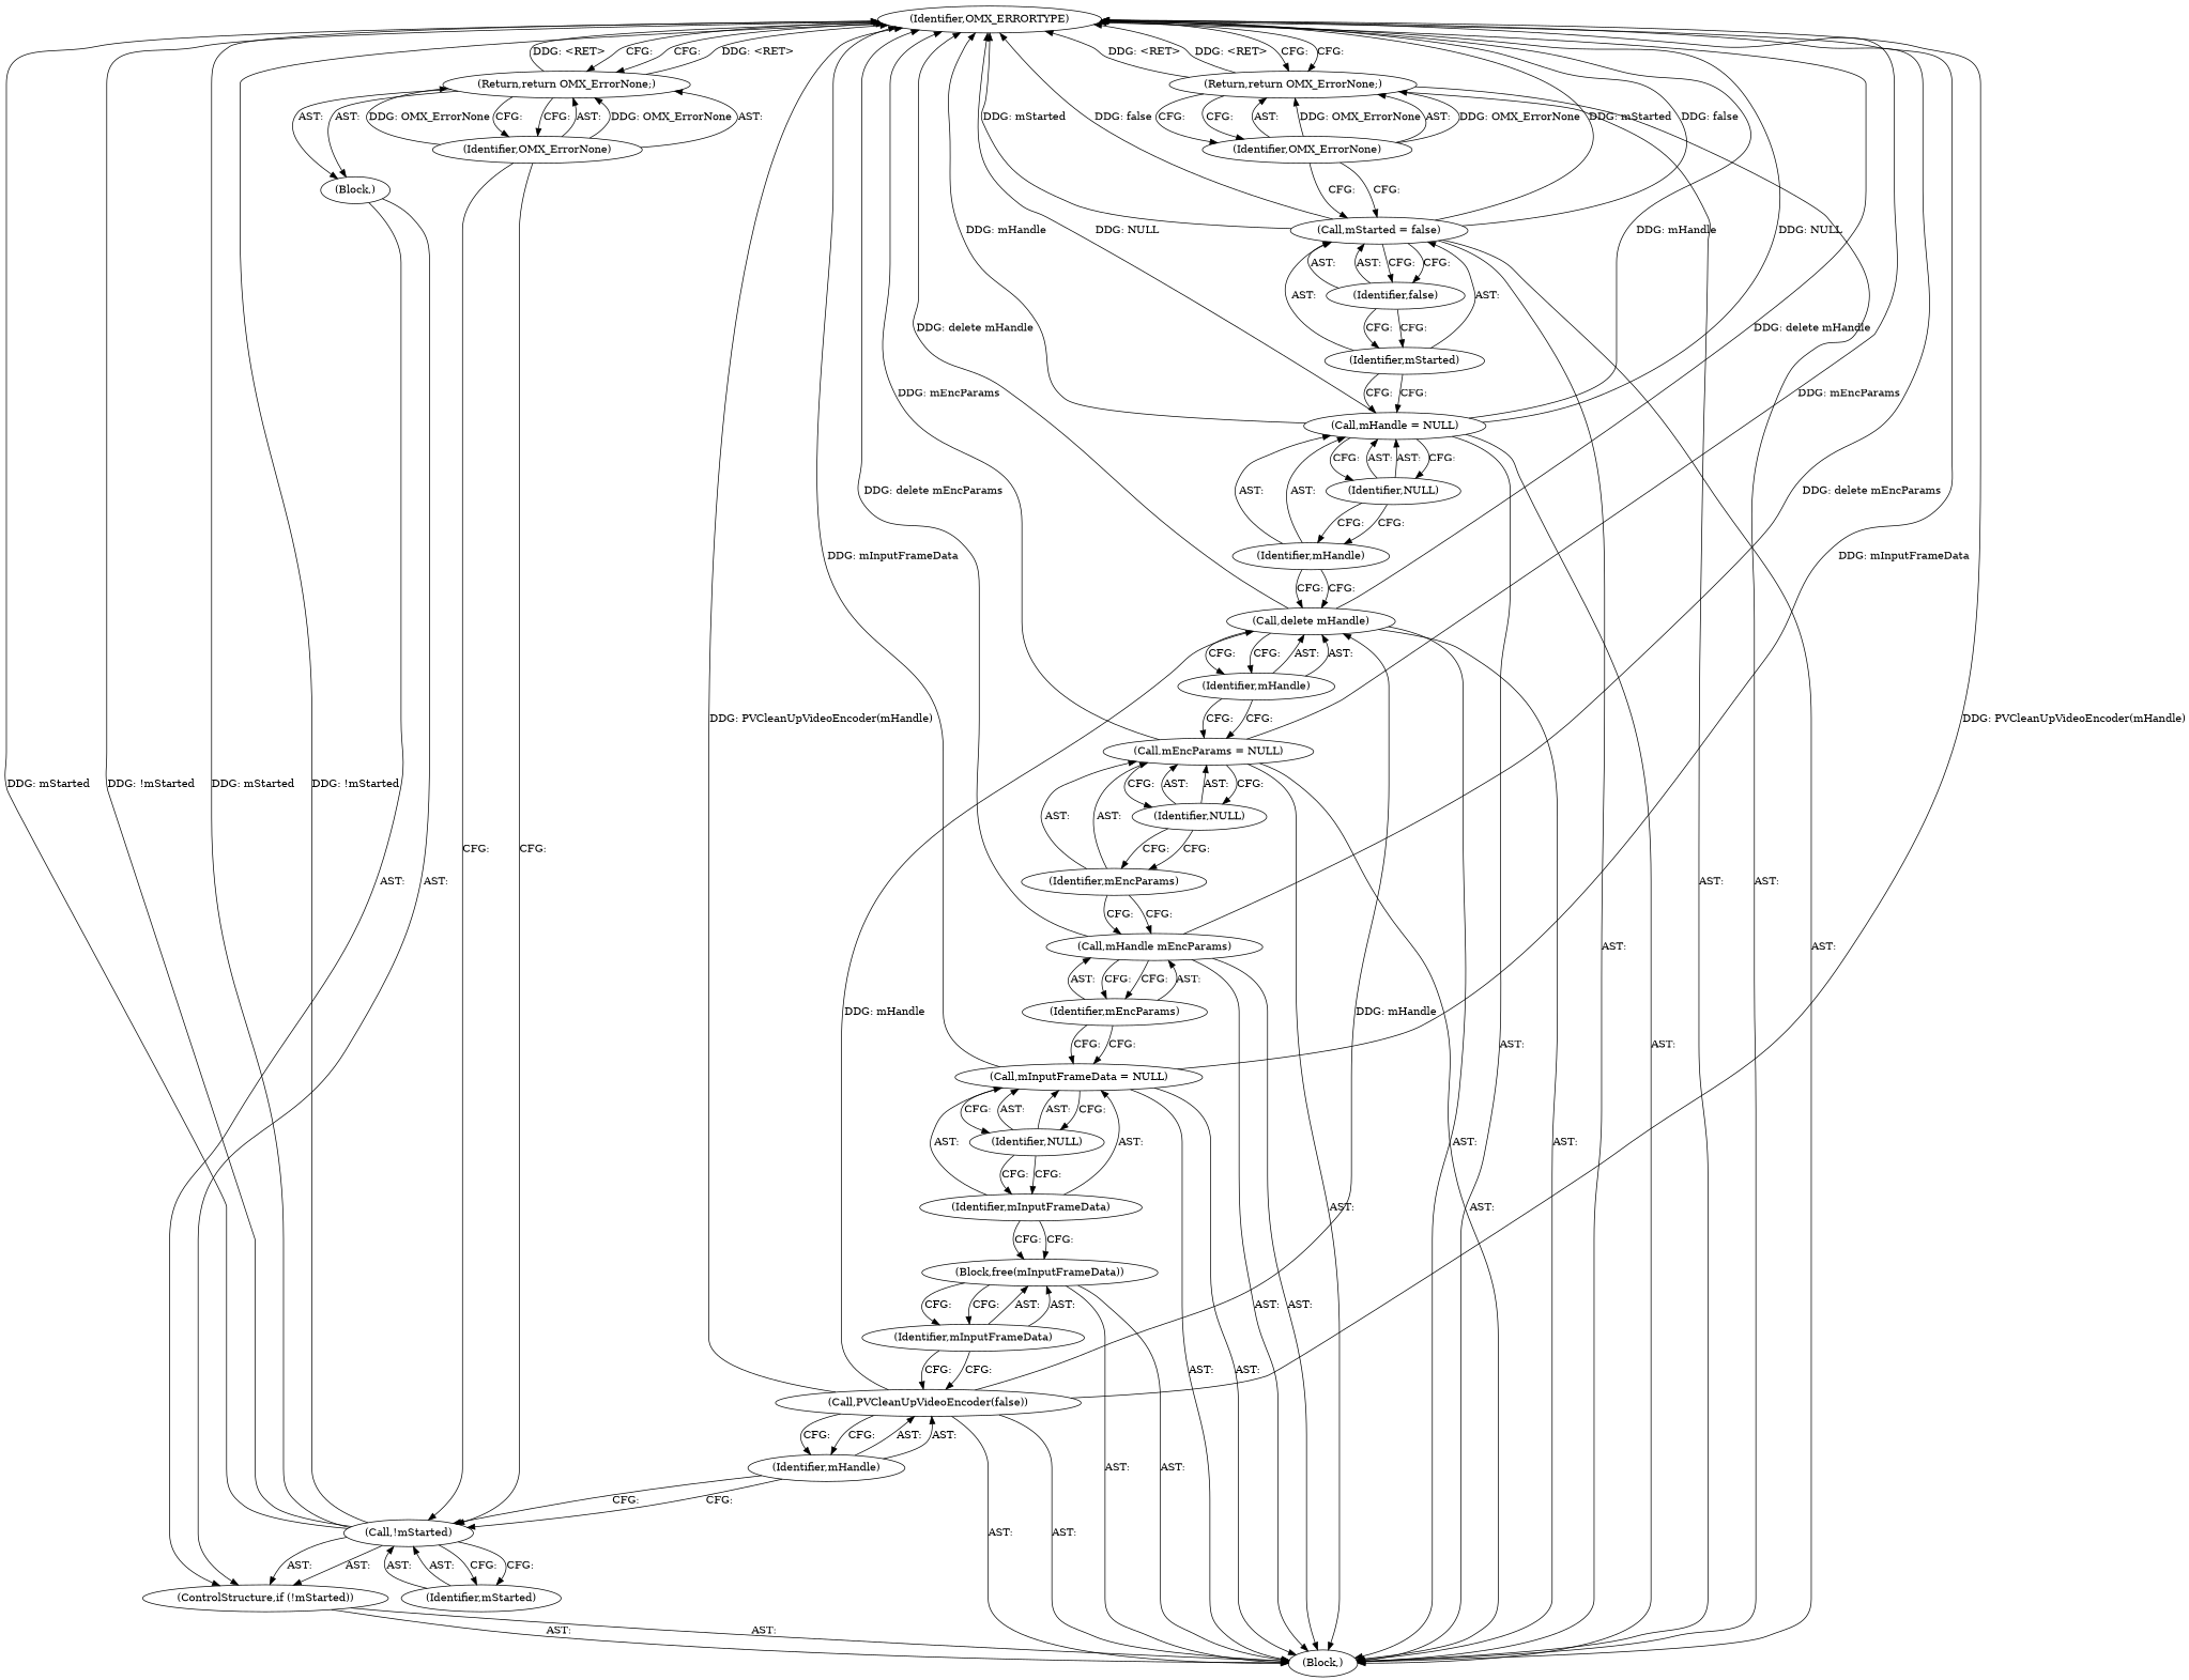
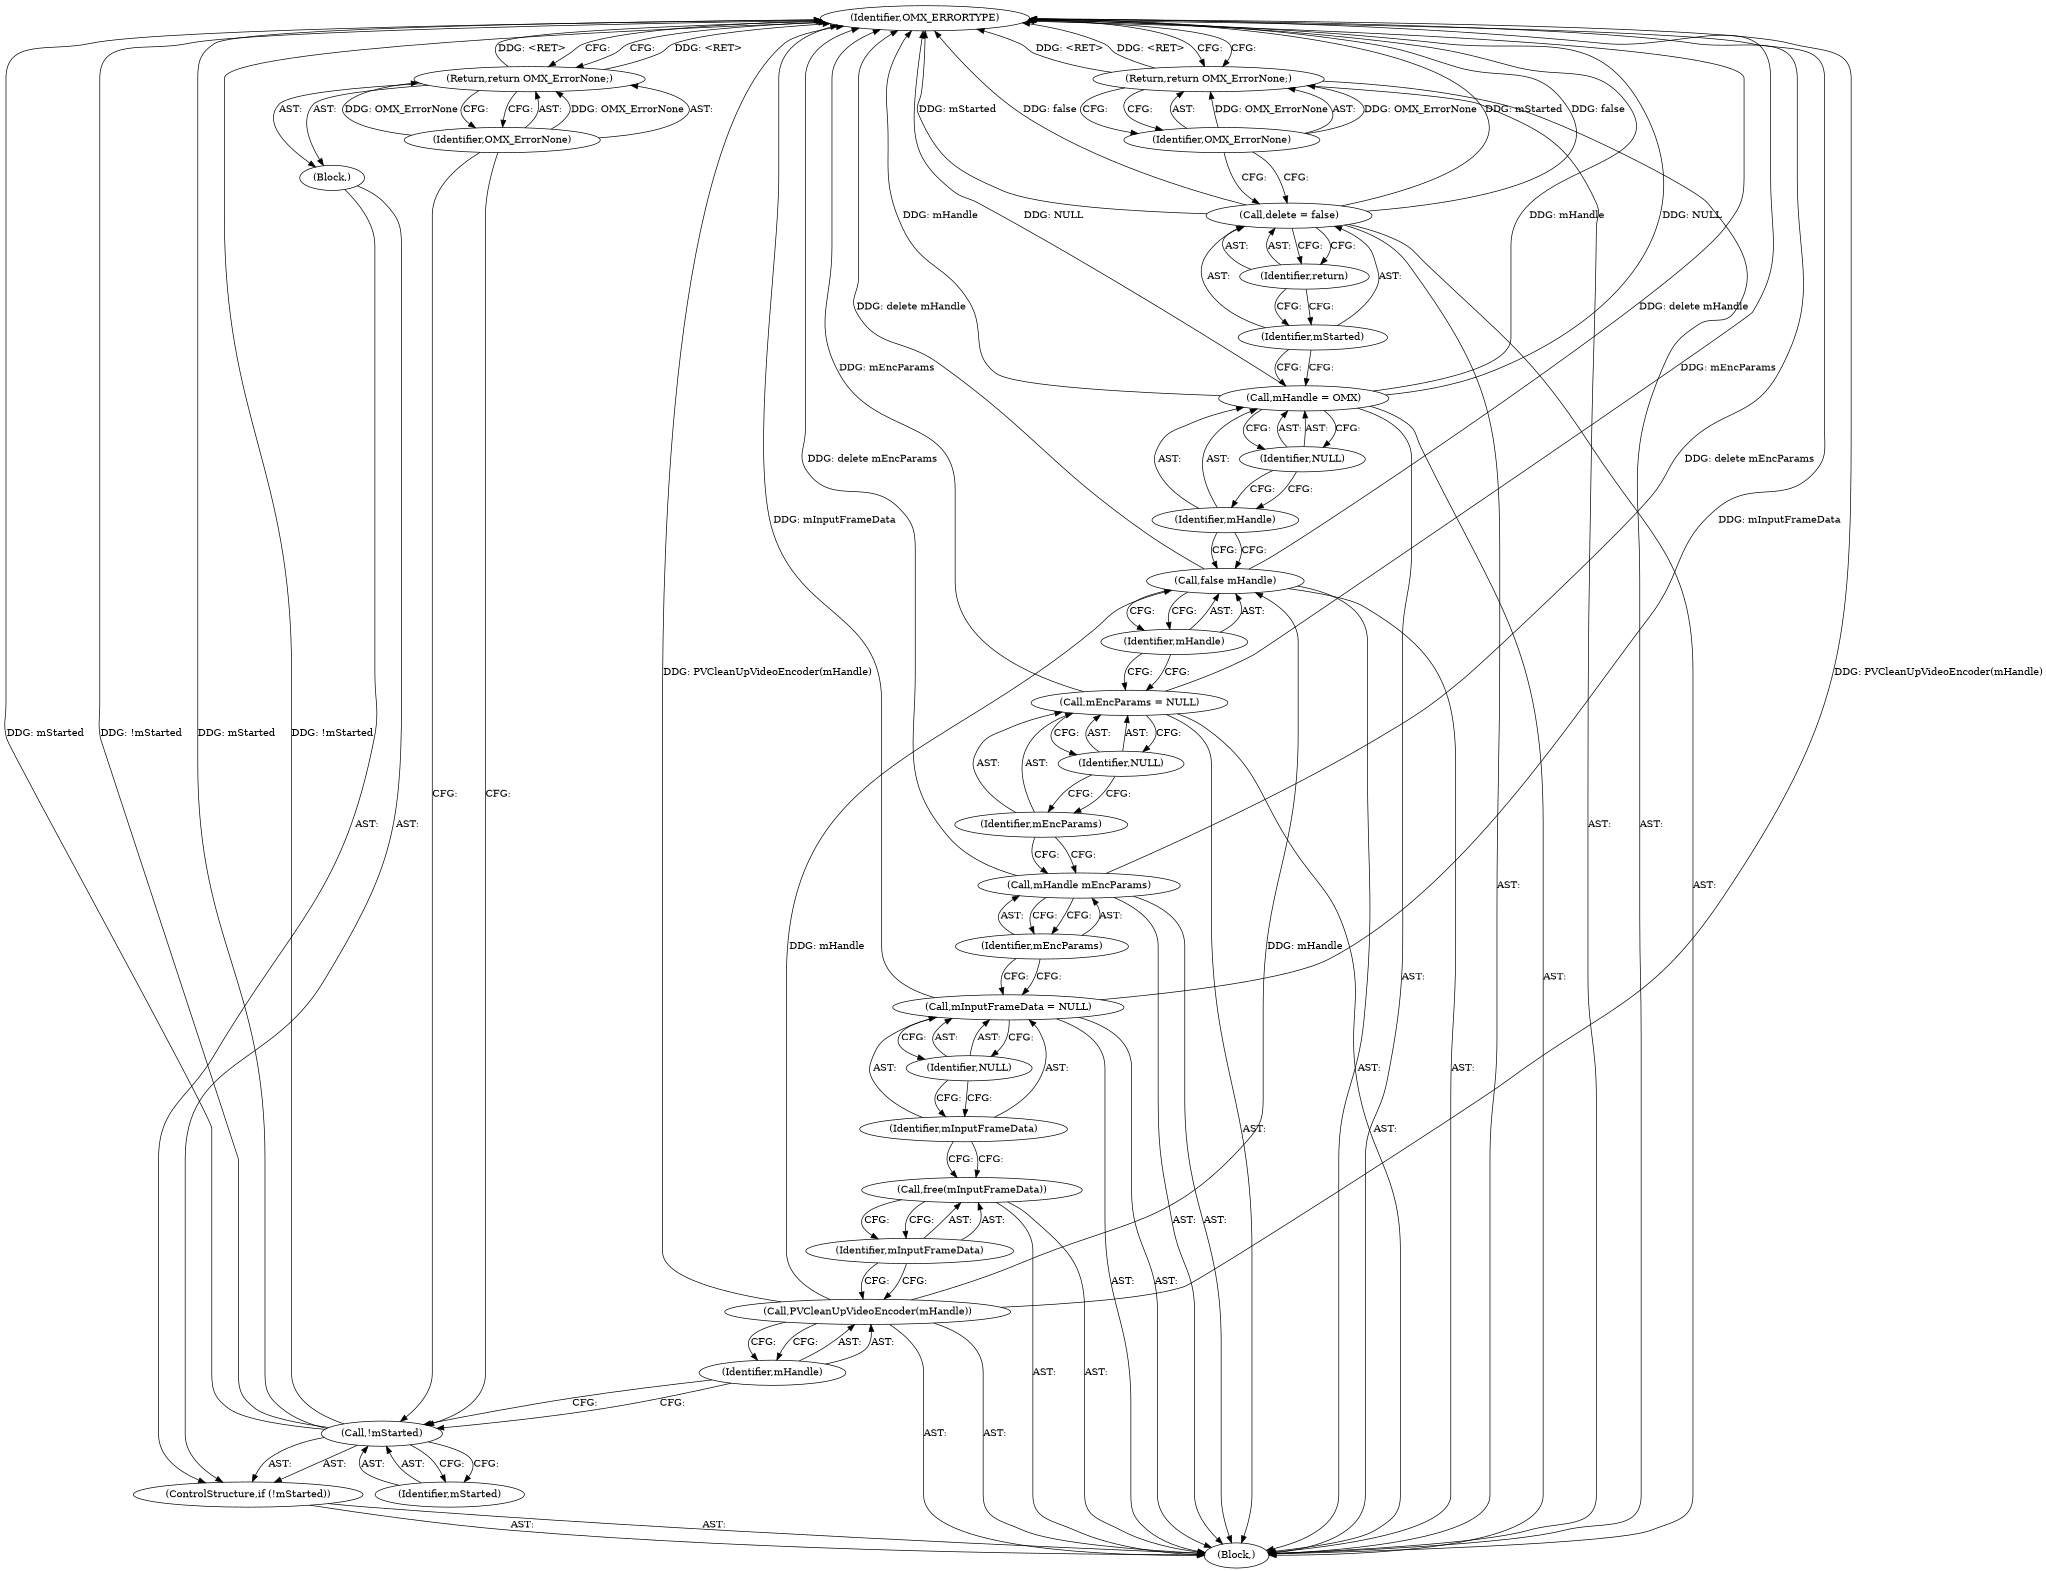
  digraph {
    n1 [label="(Identifier,OMX_ERRORTYPE)"]
    n2 [label="(Return,return OMX_ErrorNone;)"]
    n3 [label="(Return,return OMX_ErrorNone;)"]
    n4 [label="(Block,)"]
    n5 [label="(Identifier,OMX_ErrorNone)"]
    n6 [label="(Block,)"]
    n7 [label="(Identifier,OMX_ErrorNone)"]
    n8 [label="(Identifier,NULL)"]
    n9 [label="(Call,mEncParams = NULL)"]
    n10 [label="(Identifier,mEncParams)"]
    n11 [label="(Call,mHandle mEncParams)"]
    n12 [label="(Identifier,mEncParams)"]
    n13 [label="(Identifier,mHandle)"]
-   n14 [label="(Call,delete mHandle)"]
+   n14 [label="(Call,false mHandle)"]
    n15 [label="(Identifier,NULL)"]
-   n16 [label="(Call,mHandle = NULL)"]
+   n16 [label="(Call,mHandle = OMX)"]
    n17 [label="(Identifier,mHandle)"]
-   n18 [label="(Identifier,false)"]
-   n19 [label="(Call,mStarted = false)"]
+   n18 [label="(Identifier,return)"]
+   n19 [label="(Call,delete = false)"]
    n20 [label="(Identifier,mStarted)"]
    n21 [label="(ControlStructure,if (!mStarted))"]
    n22 [label="(Call,!mStarted)"]
    n23 [label="(Identifier,mStarted)"]
    n24 [label="(Identifier,mHandle)"]
-   n25 [label="(Call,PVCleanUpVideoEncoder(false))"]
-   n26 [label="(Block,free(mInputFrameData))"]
+   n25 [label="(Call,PVCleanUpVideoEncoder(mHandle))"]
+   n26 [label="(Call,free(mInputFrameData))"]
    n27 [label="(Identifier,mInputFrameData)"]
    n28 [label="(Identifier,NULL)"]
    n29 [label="(Call,mInputFrameData = NULL)"]
    n30 [label="(Identifier,mInputFrameData)"]
    n1 -> n2 [label="CFG: "]
    n1 -> n2 [label="CFG: "]
    n1 -> n3 [label="CFG: "]
    n1 -> n3 [label="CFG: "]
    n2 -> n1 [label="DDG: <RET>"]
    n2 -> n1 [label="DDG: <RET>"]
    n2 -> n4 [label="AST: "]
    n2 -> n4 [label="AST: "]
    n2 -> n5 [label="CFG: "]
    n2 -> n5 [label="CFG: "]
    n3 -> n1 [label="DDG: <RET>"]
    n3 -> n1 [label="DDG: <RET>"]
    n3 -> n6 [label="AST: "]
    n3 -> n6 [label="AST: "]
    n3 -> n7 [label="CFG: "]
    n3 -> n7 [label="CFG: "]
    n5 -> n2 [label="AST: "]
    n5 -> n2 [label="DDG: OMX_ErrorNone"]
    n5 -> n2 [label="AST: "]
    n5 -> n2 [label="DDG: OMX_ErrorNone"]
    n5 -> n19 [label="CFG: "]
    n5 -> n19 [label="CFG: "]
    n6 -> n21 [label="AST: "]
    n6 -> n21 [label="AST: "]
    n7 -> n3 [label="AST: "]
    n7 -> n3 [label="DDG: OMX_ErrorNone"]
    n7 -> n3 [label="AST: "]
    n7 -> n3 [label="DDG: OMX_ErrorNone"]
    n7 -> n22 [label="CFG: "]
    n7 -> n22 [label="CFG: "]
    n8 -> n9 [label="AST: "]
    n8 -> n9 [label="AST: "]
    n8 -> n10 [label="CFG: "]
    n8 -> n10 [label="CFG: "]
    n9 -> n1 [label="DDG: mEncParams"]
    n9 -> n1 [label="DDG: mEncParams"]
    n9 -> n4 [label="AST: "]
    n9 -> n4 [label="AST: "]
    n9 -> n8 [label="CFG: "]
    n9 -> n8 [label="CFG: "]
    n10 -> n9 [label="AST: "]
    n10 -> n9 [label="AST: "]
    n10 -> n11 [label="CFG: "]
    n10 -> n11 [label="CFG: "]
    n11 -> n1 [label="DDG: delete mEncParams"]
    n11 -> n1 [label="DDG: delete mEncParams"]
    n11 -> n4 [label="AST: "]
    n11 -> n4 [label="AST: "]
    n11 -> n12 [label="CFG: "]
    n11 -> n12 [label="CFG: "]
    n12 -> n11 [label="AST: "]
    n12 -> n11 [label="AST: "]
    n12 -> n29 [label="CFG: "]
    n12 -> n29 [label="CFG: "]
    n13 -> n9 [label="CFG: "]
    n13 -> n9 [label="CFG: "]
    n13 -> n14 [label="AST: "]
    n13 -> n14 [label="AST: "]
    n14 -> n1 [label="DDG: delete mHandle"]
    n14 -> n1 [label="DDG: delete mHandle"]
    n14 -> n4 [label="AST: "]
    n14 -> n4 [label="AST: "]
    n14 -> n13 [label="CFG: "]
    n14 -> n13 [label="CFG: "]
    n15 -> n16 [label="AST: "]
    n15 -> n16 [label="AST: "]
    n15 -> n17 [label="CFG: "]
    n15 -> n17 [label="CFG: "]
    n16 -> n1 [label="DDG: mHandle"]
    n16 -> n1 [label="DDG: NULL"]
    n16 -> n1 [label="DDG: mHandle"]
    n16 -> n1 [label="DDG: NULL"]
    n16 -> n4 [label="AST: "]
    n16 -> n4 [label="AST: "]
    n16 -> n15 [label="CFG: "]
    n16 -> n15 [label="CFG: "]
    n17 -> n14 [label="CFG: "]
    n17 -> n14 [label="CFG: "]
    n17 -> n16 [label="AST: "]
    n17 -> n16 [label="AST: "]
    n18 -> n19 [label="AST: "]
    n18 -> n19 [label="AST: "]
    n18 -> n20 [label="CFG: "]
    n18 -> n20 [label="CFG: "]
    n19 -> n1 [label="DDG: mStarted"]
    n19 -> n1 [label="DDG: false"]
    n19 -> n1 [label="DDG: mStarted"]
    n19 -> n1 [label="DDG: false"]
    n19 -> n4 [label="AST: "]
    n19 -> n4 [label="AST: "]
    n19 -> n18 [label="CFG: "]
    n19 -> n18 [label="CFG: "]
    n20 -> n16 [label="CFG: "]
    n20 -> n16 [label="CFG: "]
    n20 -> n19 [label="AST: "]
    n20 -> n19 [label="AST: "]
    n21 -> n4 [label="AST: "]
    n21 -> n4 [label="AST: "]
    n22 -> n1 [label="DDG: mStarted"]
    n22 -> n1 [label="DDG: !mStarted"]
    n22 -> n1 [label="DDG: mStarted"]
    n22 -> n1 [label="DDG: !mStarted"]
    n22 -> n21 [label="AST: "]
    n22 -> n21 [label="AST: "]
    n22 -> n23 [label="CFG: "]
    n22 -> n23 [label="CFG: "]
    n23 -> n22 [label="AST: "]
    n23 -> n22 [label="AST: "]
    n24 -> n22 [label="CFG: "]
    n24 -> n22 [label="CFG: "]
    n24 -> n25 [label="AST: "]
    n24 -> n25 [label="AST: "]
    n25 -> n1 [label="DDG: PVCleanUpVideoEncoder(mHandle)"]
    n25 -> n1 [label="DDG: PVCleanUpVideoEncoder(mHandle)"]
    n25 -> n4 [label="AST: "]
    n25 -> n4 [label="AST: "]
    n25 -> n14 [label="DDG: mHandle"]
    n25 -> n14 [label="DDG: mHandle"]
    n25 -> n24 [label="CFG: "]
    n25 -> n24 [label="CFG: "]
    n26 -> n4 [label="AST: "]
    n26 -> n4 [label="AST: "]
    n26 -> n27 [label="CFG: "]
    n26 -> n27 [label="CFG: "]
    n27 -> n25 [label="CFG: "]
    n27 -> n25 [label="CFG: "]
    n27 -> n26 [label="AST: "]
    n27 -> n26 [label="AST: "]
    n28 -> n29 [label="AST: "]
    n28 -> n29 [label="AST: "]
    n28 -> n30 [label="CFG: "]
    n28 -> n30 [label="CFG: "]
    n29 -> n1 [label="DDG: mInputFrameData"]
    n29 -> n1 [label="DDG: mInputFrameData"]
    n29 -> n4 [label="AST: "]
    n29 -> n4 [label="AST: "]
    n29 -> n28 [label="CFG: "]
    n29 -> n28 [label="CFG: "]
    n30 -> n26 [label="CFG: "]
    n30 -> n26 [label="CFG: "]
    n30 -> n29 [label="AST: "]
    n30 -> n29 [label="AST: "]
  }
